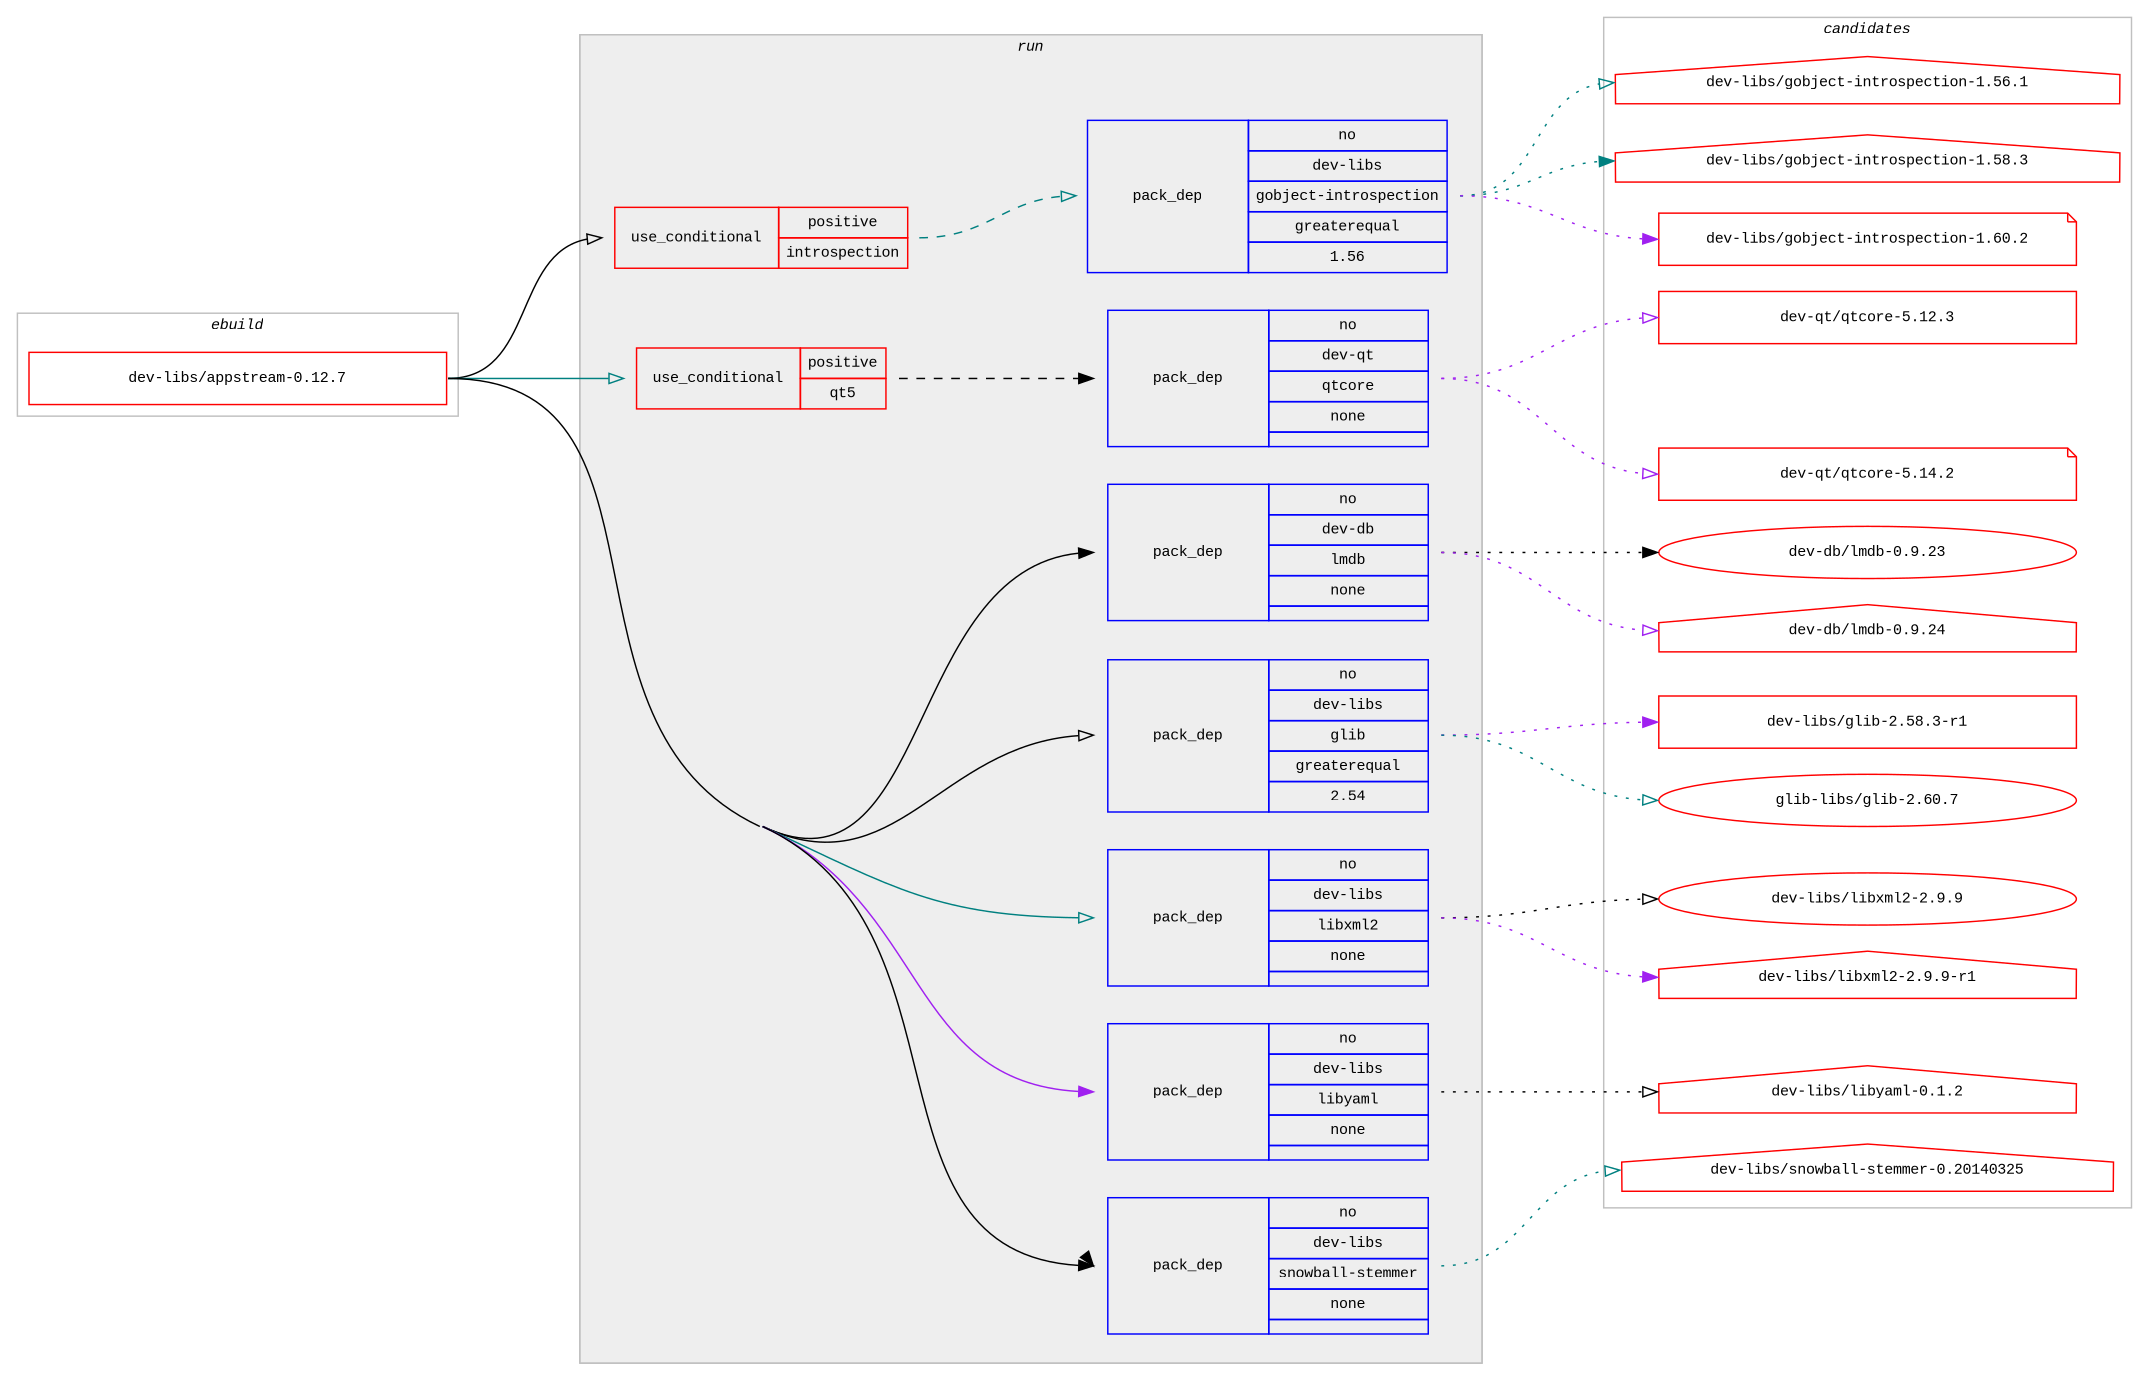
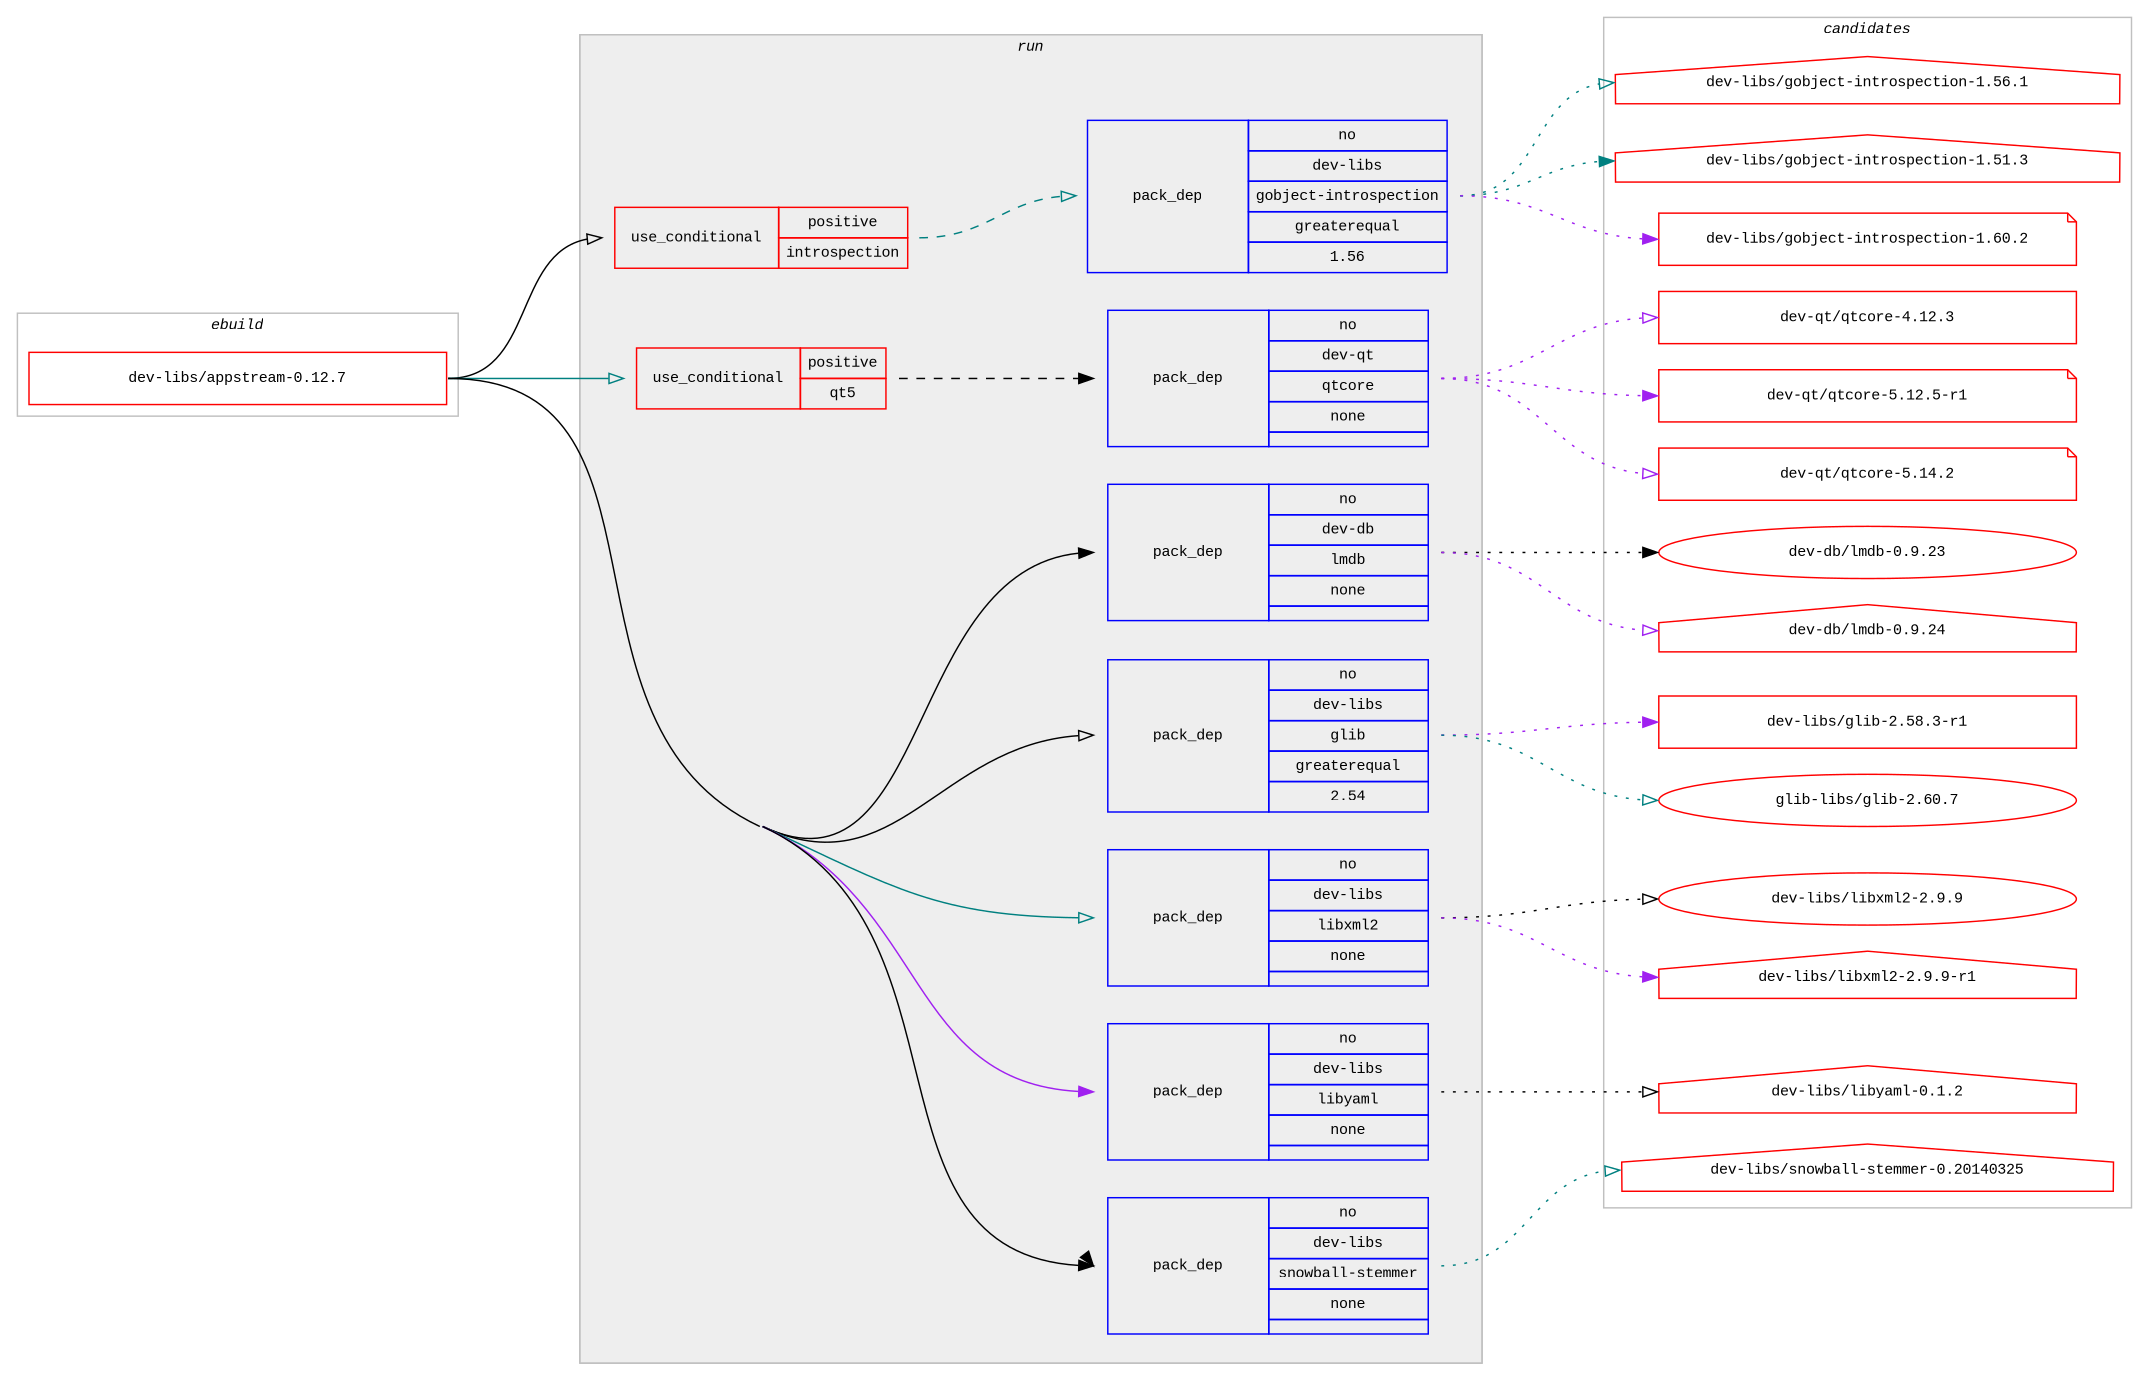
  digraph {
    compound=true
    concentrate=true
    fontname="Liberation Mono"
    fontsize=10
    newrank=true
    rankdir=LR
    ranksep=1.5
    node [color=red fontname="Liberation Mono" fontsize=10 shape=none]
    edge [arrowhead=onormal color=black fontname="Liberation Mono" headport=w style=dotted tailport=e weight=100]
    n1 [label="dev-libs/appstream-0.12.7" shape=box width=4]
    n2 [color=blue label=<<TABLE BORDER="0" CELLBORDER="1" CELLSPACING="0" CELLPADDING="4" WIDTH="220"><TR><TD ROWSPAN="6" CELLPADDING="30">pack_dep</TD></TR><TR><TD WIDTH="110">no</TD></TR><TR><TD>dev-libs</TD></TR><TR><TD>gobject-introspection</TD></TR><TR><TD>greaterequal</TD></TR><TR><TD>1.56</TD></TR></TABLE>>]
    n3 [label=<<TABLE BORDER="0" CELLBORDER="1" CELLSPACING="0" CELLPADDING="4"><TR><TD ROWSPAN="3" CELLPADDING="10">use_conditional</TD></TR><TR><TD>positive</TD></TR><TR><TD>introspection</TD></TR></TABLE>>]
    n4 [color=blue label=<<TABLE BORDER="0" CELLBORDER="1" CELLSPACING="0" CELLPADDING="4" WIDTH="220"><TR><TD ROWSPAN="6" CELLPADDING="30">pack_dep</TD></TR><TR><TD WIDTH="110">no</TD></TR><TR><TD>dev-qt</TD></TR><TR><TD>qtcore</TD></TR><TR><TD>none</TD></TR><TR><TD></TD></TR></TABLE>>]
    n5 [label=<<TABLE BORDER="0" CELLBORDER="1" CELLSPACING="0" CELLPADDING="4"><TR><TD ROWSPAN="3" CELLPADDING="10">use_conditional</TD></TR><TR><TD>positive</TD></TR><TR><TD>qt5</TD></TR></TABLE>>]
    n6 [color=blue label=<<TABLE BORDER="0" CELLBORDER="1" CELLSPACING="0" CELLPADDING="4" WIDTH="220"><TR><TD ROWSPAN="6" CELLPADDING="30">pack_dep</TD></TR><TR><TD WIDTH="110">no</TD></TR><TR><TD>dev-db</TD></TR><TR><TD>lmdb</TD></TR><TR><TD>none</TD></TR><TR><TD></TD></TR></TABLE>>]
    n7 [color=blue label=<<TABLE BORDER="0" CELLBORDER="1" CELLSPACING="0" CELLPADDING="4" WIDTH="220"><TR><TD ROWSPAN="6" CELLPADDING="30">pack_dep</TD></TR><TR><TD WIDTH="110">no</TD></TR><TR><TD>dev-libs</TD></TR><TR><TD>glib</TD></TR><TR><TD>greaterequal</TD></TR><TR><TD>2.54</TD></TR></TABLE>>]
    n8 [color=blue label=<<TABLE BORDER="0" CELLBORDER="1" CELLSPACING="0" CELLPADDING="4" WIDTH="220"><TR><TD ROWSPAN="6" CELLPADDING="30">pack_dep</TD></TR><TR><TD WIDTH="110">no</TD></TR><TR><TD>dev-libs</TD></TR><TR><TD>libxml2</TD></TR><TR><TD>none</TD></TR><TR><TD></TD></TR></TABLE>>]
    n9 [color=blue label=<<TABLE BORDER="0" CELLBORDER="1" CELLSPACING="0" CELLPADDING="4" WIDTH="220"><TR><TD ROWSPAN="6" CELLPADDING="30">pack_dep</TD></TR><TR><TD WIDTH="110">no</TD></TR><TR><TD>dev-libs</TD></TR><TR><TD>libyaml</TD></TR><TR><TD>none</TD></TR><TR><TD></TD></TR></TABLE>>]
    n10 [color=blue label=<<TABLE BORDER="0" CELLBORDER="1" CELLSPACING="0" CELLPADDING="4" WIDTH="220"><TR><TD ROWSPAN="6" CELLPADDING="30">pack_dep</TD></TR><TR><TD WIDTH="110">no</TD></TR><TR><TD>dev-libs</TD></TR><TR><TD>snowball-stemmer</TD></TR><TR><TD>none</TD></TR><TR><TD></TD></TR></TABLE>>]
    n11 [label="dev-libs/gobject-introspection-1.56.1" shape=house width=4]
-   n12 [label="dev-libs/gobject-introspection-1.58.3" shape=house width=4]
+   n12 [label="dev-libs/gobject-introspection-1.51.3" shape=house width=4]
    n13 [label="dev-libs/gobject-introspection-1.60.2" shape=note width=4]
-   n14 [label="dev-qt/qtcore-5.12.3" shape=box width=4]
+   n14 [label="dev-qt/qtcore-4.12.3" shape=box width=4]
+   n15 [label="dev-qt/qtcore-5.12.5-r1" shape=note width=4]
    n16 [label="dev-qt/qtcore-5.14.2" shape=note width=4]
    n17 [label="dev-db/lmdb-0.9.23" shape=ellipse width=4]
    n18 [label="dev-db/lmdb-0.9.24" shape=house width=4]
    n19 [label="dev-libs/glib-2.58.3-r1" shape=box width=4]
    n20 [label="glib-libs/glib-2.60.7" shape=ellipse width=4]
    n21 [label="dev-libs/libxml2-2.9.9" shape=ellipse width=4]
    n22 [label="dev-libs/libxml2-2.9.9-r1" shape=house width=4]
    n23 [label="dev-libs/libyaml-0.1.2" shape=house width=4]
    n24 [label="dev-libs/snowball-stemmer-0.20140325" shape=house width=4]
    subgraph cluster_1 {
      color=gray
      label=<<i>ebuild</i>>
      rank=same
      n1
    }
    subgraph cluster_2 {
      color=gray
      label=<<i>dependencies</i>>
      subgraph cluster_3 {
        color=gray
        fillcolor="#eeeeee"
        label=<<i>compile</i>>
        style=filled
      }
      subgraph cluster_4 {
        color=gray
        fillcolor="#eeeeee"
        label=<<i>compile and run</i>>
        style=filled
        subgraph sub_5 {
          color=gray
          fillcolor="#eeeeee"
          label=<<i>compile and run</i>>
          style=filled
          n3
          subgraph sub_6 {
            color=gray
            fillcolor="#eeeeee"
            label=<<i>compile and run</i>>
            style=filled
            n2
          }
        }
        subgraph sub_7 {
          color=gray
          fillcolor="#eeeeee"
          label=<<i>compile and run</i>>
          style=filled
          n5
          subgraph sub_8 {
            color=gray
            fillcolor="#eeeeee"
            label=<<i>compile and run</i>>
            style=filled
            n4
          }
        }
        subgraph sub_9 {
          color=gray
          fillcolor="#eeeeee"
          label=<<i>compile and run</i>>
          style=filled
          n6
        }
        subgraph sub_10 {
          color=gray
          fillcolor="#eeeeee"
          label=<<i>compile and run</i>>
          style=filled
          n7
        }
        subgraph sub_11 {
          color=gray
          fillcolor="#eeeeee"
          label=<<i>compile and run</i>>
          style=filled
          n8
        }
        subgraph sub_12 {
          color=gray
          fillcolor="#eeeeee"
          label=<<i>compile and run</i>>
          style=filled
          n9
        }
        subgraph sub_13 {
          color=gray
          fillcolor="#eeeeee"
          label=<<i>compile and run</i>>
          style=filled
          n10
        }
      }
      subgraph cluster_14 {
        color=gray
        fillcolor="#eeeeee"
        label=<<i>run</i>>
        style=filled
      }
    }
    subgraph cluster_15 {
      color=gray
      label=<<i>candidates</i>>
      rank=same
      subgraph sub_16 {
        color=black
        label=<<i>candidates</i>>
        nodesep=1
        rank=same
        n11
        n12
        n13
      }
      subgraph sub_17 {
        color=black
        label=<<i>candidates</i>>
        nodesep=1
        rank=same
        n14
+       n15
        n16
      }
      subgraph sub_18 {
        color=black
        label=<<i>candidates</i>>
        nodesep=1
        rank=same
        n17
        n18
      }
      subgraph sub_19 {
        color=black
        label=<<i>candidates</i>>
        nodesep=1
        rank=same
        n19
        n20
      }
      subgraph sub_20 {
        color=black
        label=<<i>candidates</i>>
        nodesep=1
        rank=same
        n21
        n22
      }
      subgraph sub_21 {
        color=black
        label=<<i>candidates</i>>
        nodesep=1
        rank=same
        n23
      }
      subgraph sub_22 {
        color=black
        label=<<i>candidates</i>>
        nodesep=1
        rank=same
        n24
      }
    }
    n1 -> n3 [style=solid weight=20]
    n1 -> n5 [color=teal style=solid weight=20]
    n1 -> n6 [arrowhead=normal style=solid weight=20]
    n1 -> n7 [style=solid weight=20]
    n1 -> n8 [color=teal style=solid weight=20]
    n1 -> n9 [arrowhead=normal color=purple style=solid weight=20]
    n1 -> n10 [arrowhead=normal style=solid weight=20]
    n2 -> n11 [color=teal]
    n2 -> n12 [arrowhead=normal color=teal]
    n2 -> n13 [arrowhead=normal color=purple]
    n3 -> n2 [color=teal style=dashed weight=20]
    n4 -> n14 [color=purple]
+   n4 -> n15 [arrowhead=normal color=purple]
    n4 -> n16 [color=purple]
    n5 -> n4 [arrowhead=normal style=dashed weight=20]
    n6 -> n17 [arrowhead=normal]
    n6 -> n18 [color=purple]
    n7 -> n19 [arrowhead=normal color=purple]
    n7 -> n20 [color=teal]
    n8 -> n21
    n8 -> n22 [arrowhead=normal color=purple]
    n9 -> n23
    n10 -> n24 [color=teal]
  }
